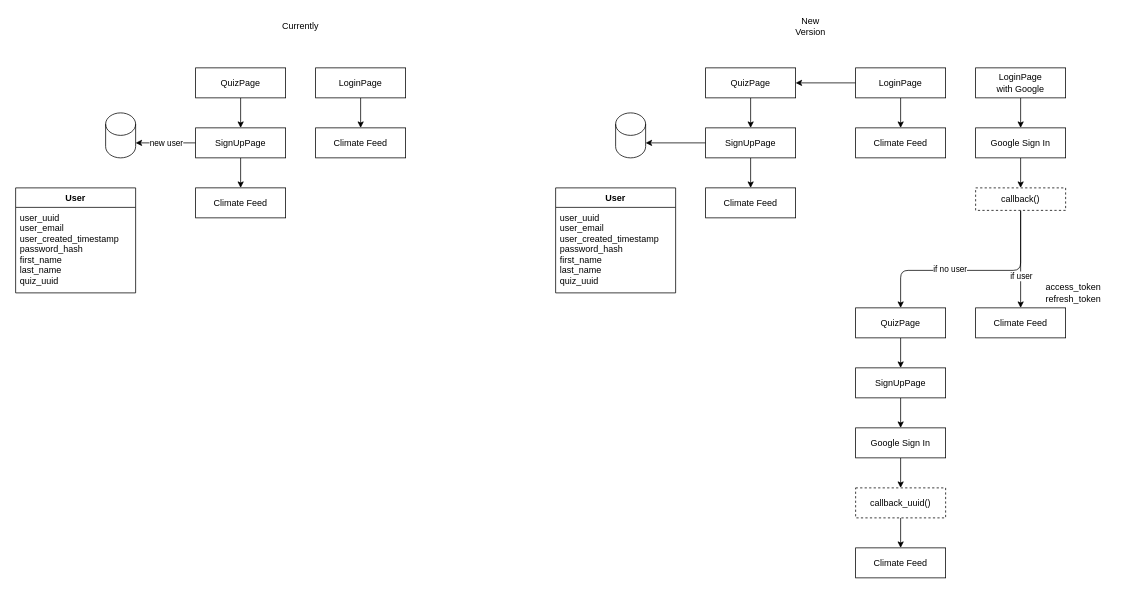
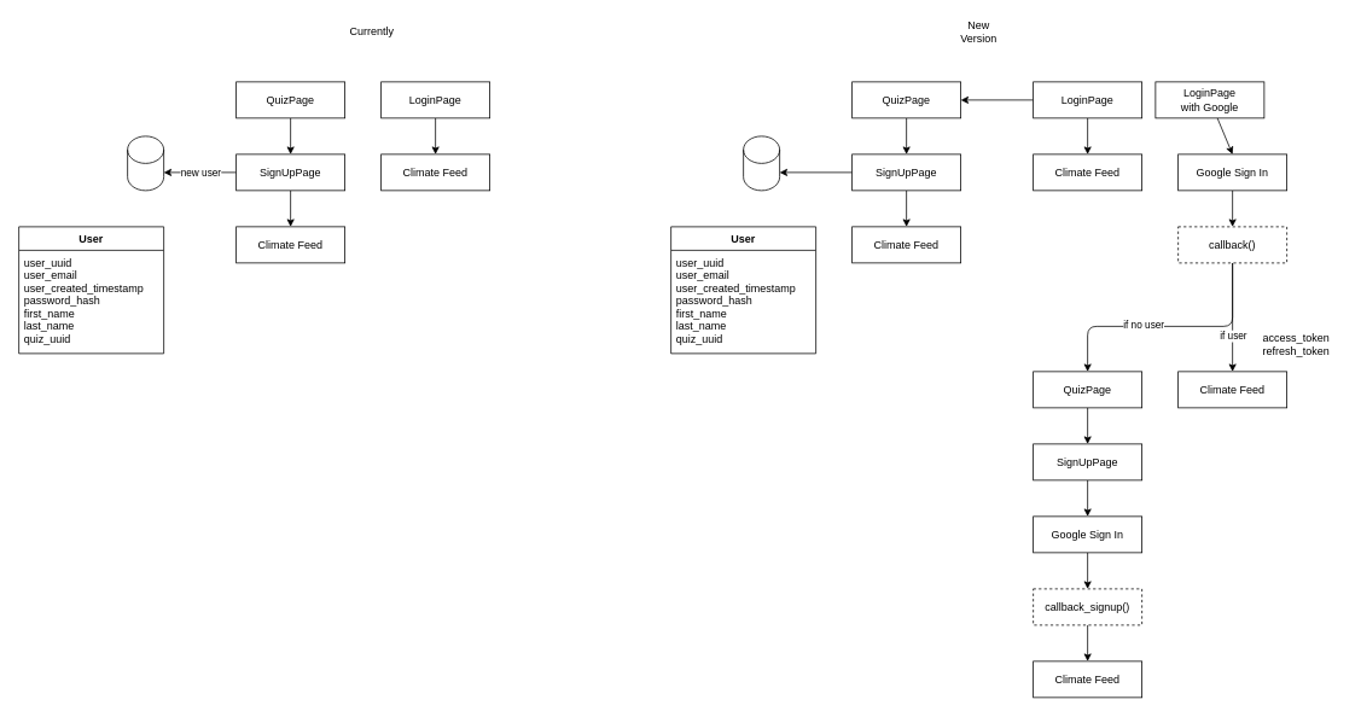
  <mxCell id="0" />
  <mxCell id="1" parent="0" />
  <mxCell id="2" style="edgeStyle=none;html=1;entryX=0.5;entryY=0;entryDx=0;entryDy=0;" edge="1" parent="1" source="3" target="20"><mxGeometry relative="1" as="geometry" /></mxCell>
  <mxCell id="3" value="LoginPage" style="rounded=0;whiteSpace=wrap;html=1;" vertex="1" parent="1"><mxGeometry y="90" width="120" height="40" as="geometry" x="420" /></mxCell>
  <mxCell id="4" style="edgeStyle=none;html=1;entryX=0.5;entryY=0;entryDx=0;entryDy=0;" edge="1" parent="1" source="5" target="9"><mxGeometry relative="1" as="geometry" /></mxCell>
  <mxCell id="5" value="QuizPage" style="rounded=0;whiteSpace=wrap;html=1;" vertex="1" parent="1"><mxGeometry x="260" y="90" width="120" height="40" as="geometry" /></mxCell>
  <mxCell id="6" style="edgeStyle=none;html=1;" edge="1" parent="1" source="9" target="21"><mxGeometry relative="1" as="geometry" /></mxCell>
  <mxCell id="7" style="edgeStyle=none;html=1;" edge="1" parent="1" source="9"><mxGeometry relative="1" as="geometry"><mxPoint x="180" y="190" as="targetPoint" /></mxGeometry></mxCell>
  <mxCell id="8" value="new user" style="edgeLabel;html=1;align=center;verticalAlign=middle;resizable=0;points=[];" vertex="1" connectable="0" parent="7"><mxGeometry x="0.371" y="3" relative="1" as="geometry"><mxPoint x="15" y="-3" as="offset" /></mxGeometry></mxCell>
  <mxCell id="9" value="SignUpPage" style="rounded=0;whiteSpace=wrap;html=1;" vertex="1" parent="1"><mxGeometry x="260" y="170" width="120" height="40" as="geometry" /></mxCell>
- <mxCell id="10" value="Currently" style="text;html=1;strokeColor=none;fillColor=none;align=center;verticalAlign=middle;whiteSpace=wrap;rounded=0;" vertex="1" parent="1"><mxGeometry x="370" y="20" width="60" height="30" as="geometry" /></mxCell>
+ <mxCell id="10" value="Currently" style="text;html=1;strokeColor=none;fillColor=none;align=center;verticalAlign=middle;whiteSpace=wrap;rounded=0;" vertex="1" parent="1"><mxGeometry x="380" y="20" width="60" height="30" as="geometry" /></mxCell>
  <mxCell id="11" style="edgeStyle=none;html=1;entryX=0.5;entryY=0;entryDx=0;entryDy=0;" edge="1" parent="1" source="13" target="29"><mxGeometry relative="1" as="geometry" /></mxCell>
  <mxCell id="12" style="edgeStyle=none;html=1;entryX=1;entryY=0.5;entryDx=0;entryDy=0;" edge="1" parent="1" source="13" target="15"><mxGeometry relative="1" as="geometry" /></mxCell>
  <mxCell id="13" value="LoginPage" style="rounded=0;whiteSpace=wrap;html=1;" vertex="1" parent="1"><mxGeometry x="1140" y="90" width="120" height="40" as="geometry" /></mxCell>
  <mxCell id="14" style="edgeStyle=none;html=1;entryX=0.5;entryY=0;entryDx=0;entryDy=0;" edge="1" parent="1" source="15" target="18"><mxGeometry relative="1" as="geometry" /></mxCell>
  <mxCell id="15" value="QuizPage" style="rounded=0;whiteSpace=wrap;html=1;" vertex="1" parent="1"><mxGeometry x="940" y="90" width="120" height="40" as="geometry" /></mxCell>
  <mxCell id="16" style="edgeStyle=none;html=1;entryX=0.5;entryY=0;entryDx=0;entryDy=0;" edge="1" parent="1" source="18" target="24"><mxGeometry relative="1" as="geometry" /></mxCell>
  <mxCell id="17" style="edgeStyle=none;html=1;" edge="1" parent="1" source="18"><mxGeometry relative="1" as="geometry"><mxPoint x="860" y="190" as="targetPoint" /></mxGeometry></mxCell>
  <mxCell id="18" value="SignUpPage" style="rounded=0;whiteSpace=wrap;html=1;" vertex="1" parent="1"><mxGeometry x="940" y="170" width="120" height="40" as="geometry" /></mxCell>
  <mxCell id="19" value="New Version" style="text;html=1;strokeColor=none;fillColor=none;align=center;verticalAlign=middle;whiteSpace=wrap;rounded=0;" vertex="1" parent="1"><mxGeometry x="1050" y="20" width="60" height="30" as="geometry" /></mxCell>
  <mxCell id="20" value="Climate Feed" style="rounded=0;whiteSpace=wrap;html=1;" vertex="1" parent="1"><mxGeometry y="170" width="120" height="40" as="geometry" x="420" /></mxCell>
  <mxCell id="21" value="Climate Feed" style="rounded=0;whiteSpace=wrap;html=1;" vertex="1" parent="1"><mxGeometry x="260" y="250" width="120" height="40" as="geometry" /></mxCell>
  <mxCell id="22" value="" style="shape=cylinder3;whiteSpace=wrap;html=1;boundedLbl=1;backgroundOutline=1;size=15;" vertex="1" parent="1"><mxGeometry x="140" y="150" width="40" height="60" as="geometry" /></mxCell>
  <mxCell id="23" value="" style="shape=cylinder3;whiteSpace=wrap;html=1;boundedLbl=1;backgroundOutline=1;size=15;" vertex="1" parent="1"><mxGeometry x="820" y="150" width="40" height="60" as="geometry" /></mxCell>
  <mxCell id="24" value="Climate Feed" style="rounded=0;whiteSpace=wrap;html=1;" vertex="1" parent="1"><mxGeometry x="940" y="250" width="120" height="40" as="geometry" /></mxCell>
  <mxCell id="25" value="User" style="swimlane;fontStyle=1;align=center;verticalAlign=top;childLayout=stackLayout;horizontal=1;startSize=26;horizontalStack=0;resizeParent=1;resizeParentMax=0;resizeLast=0;collapsible=1;marginBottom=0;" vertex="1" parent="1"><mxGeometry x="20" y="250" width="160" height="140" as="geometry" /></mxCell>
  <mxCell id="26" value="user_uuid&#10;user_email&#10;user_created_timestamp&#10;password_hash&#10;first_name&#10;last_name&#10;quiz_uuid" style="text;strokeColor=none;fillColor=none;align=left;verticalAlign=top;spacingLeft=4;spacingRight=4;overflow=hidden;rotatable=0;points=[[0,0.5],[1,0.5]];portConstraint=eastwest;" vertex="1" parent="25"><mxGeometry y="26" width="160" height="114" as="geometry" /></mxCell>
  <mxCell id="27" value="User" style="swimlane;fontStyle=1;align=center;verticalAlign=top;childLayout=stackLayout;horizontal=1;startSize=26;horizontalStack=0;resizeParent=1;resizeParentMax=0;resizeLast=0;collapsible=1;marginBottom=0;" vertex="1" parent="1"><mxGeometry x="740" y="250" width="160" height="140" as="geometry" /></mxCell>
  <mxCell id="28" value="user_uuid&#10;user_email&#10;user_created_timestamp&#10;password_hash&#10;first_name&#10;last_name&#10;quiz_uuid" style="text;strokeColor=none;fillColor=none;align=left;verticalAlign=top;spacingLeft=4;spacingRight=4;overflow=hidden;rotatable=0;points=[[0,0.5],[1,0.5]];portConstraint=eastwest;" vertex="1" parent="27"><mxGeometry y="26" width="160" height="114" as="geometry" /></mxCell>
  <mxCell id="29" value="Climate Feed" style="rounded=0;whiteSpace=wrap;html=1;" vertex="1" parent="1"><mxGeometry x="1140" y="170" width="120" height="40" as="geometry" /></mxCell>
  <mxCell id="30" style="edgeStyle=none;html=1;entryX=0.5;entryY=0;entryDx=0;entryDy=0;" edge="1" parent="1" source="31" target="34"><mxGeometry relative="1" as="geometry" /></mxCell>
- <mxCell id="31" value="LoginPage&lt;br&gt;with Google" style="rounded=0;whiteSpace=wrap;html=1;" vertex="1" parent="1"><mxGeometry x="1300" y="90" width="120" height="40" as="geometry" /></mxCell>
+ <mxCell id="31" value="LoginPage&lt;br&gt;with Google" style="rounded=0;whiteSpace=wrap;html=1;" vertex="1" parent="1"><mxGeometry x="1275" y="90" width="120" height="40" as="geometry" /></mxCell>
  <mxCell id="32" value="Climate Feed" style="rounded=0;whiteSpace=wrap;html=1;" vertex="1" parent="1"><mxGeometry x="1300" y="410" width="120" height="40" as="geometry" /></mxCell>
  <mxCell id="33" style="edgeStyle=orthogonalEdgeStyle;html=1;entryX=0.5;entryY=0;entryDx=0;entryDy=0;" edge="1" parent="1" source="34" target="40"><mxGeometry relative="1" as="geometry" /></mxCell>
  <mxCell id="34" value="Google Sign In" style="rounded=0;whiteSpace=wrap;html=1;" vertex="1" parent="1"><mxGeometry x="1300" y="170" width="120" height="40" as="geometry" /></mxCell>
- <mxCell id="35" value="access_token&lt;br&gt;refresh_token" style="text;html=1;align=center;verticalAlign=middle;resizable=0;points=[];autosize=1;strokeColor=none;fillColor=none;" vertex="1" parent="1"><mxGeometry x="1380" y="370" width="100" height="40" as="geometry" /></mxCell>
+ <mxCell id="35" value="access_token&lt;br&gt;refresh_token" style="text;html=1;align=center;verticalAlign=middle;resizable=0;points=[];autosize=1;strokeColor=none;fillColor=none;" vertex="1" parent="1"><mxGeometry x="1380" y="360" width="100" height="40" as="geometry" /></mxCell>
  <mxCell id="36" style="edgeStyle=orthogonalEdgeStyle;html=1;entryX=0.5;entryY=0;entryDx=0;entryDy=0;" edge="1" parent="1" source="40" target="32"><mxGeometry relative="1" as="geometry" /></mxCell>
  <mxCell id="37" value="if user" style="edgeLabel;html=1;align=center;verticalAlign=middle;resizable=0;points=[];" vertex="1" connectable="0" parent="36"><mxGeometry x="0.333" relative="1" as="geometry"><mxPoint as="offset" /></mxGeometry></mxCell>
  <mxCell id="38" style="edgeStyle=orthogonalEdgeStyle;html=1;" edge="1" parent="1" source="40" target="42"><mxGeometry relative="1" as="geometry"><Array as="points"><mxPoint x="1360" y="360" /><mxPoint x="1200" y="360" /></Array></mxGeometry></mxCell>
  <mxCell id="39" value="if no user" style="edgeLabel;html=1;align=center;verticalAlign=middle;resizable=0;points=[];" vertex="1" connectable="0" parent="38"><mxGeometry x="0.207" y="-2" relative="1" as="geometry"><mxPoint as="offset" /></mxGeometry></mxCell>
- <mxCell id="40" value="callback()" style="rounded=0;whiteSpace=wrap;html=1;dashed=1;" vertex="1" parent="1"><mxGeometry x="1300" y="250" width="120" height="30" as="geometry" /></mxCell>
+ <mxCell id="40" value="callback()" style="rounded=0;whiteSpace=wrap;html=1;dashed=1;" vertex="1" parent="1"><mxGeometry x="1300" y="250" width="120" height="40" as="geometry" /></mxCell>
  <mxCell id="41" style="edgeStyle=orthogonalEdgeStyle;html=1;entryX=0.5;entryY=0;entryDx=0;entryDy=0;" edge="1" parent="1" source="42" target="44"><mxGeometry relative="1" as="geometry" /></mxCell>
  <mxCell id="42" value="QuizPage" style="rounded=0;whiteSpace=wrap;html=1;" vertex="1" parent="1"><mxGeometry x="1140" y="410" width="120" height="40" as="geometry" /></mxCell>
  <mxCell id="43" style="edgeStyle=orthogonalEdgeStyle;html=1;entryX=0.5;entryY=0;entryDx=0;entryDy=0;" edge="1" parent="1" source="44" target="46"><mxGeometry relative="1" as="geometry" /></mxCell>
  <mxCell id="44" value="SignUpPage" style="rounded=0;whiteSpace=wrap;html=1;" vertex="1" parent="1"><mxGeometry x="1140" y="490" width="120" height="40" as="geometry" /></mxCell>
  <mxCell id="45" style="edgeStyle=orthogonalEdgeStyle;html=1;entryX=0.5;entryY=0;entryDx=0;entryDy=0;" edge="1" parent="1" source="46" target="48"><mxGeometry relative="1" as="geometry" /></mxCell>
  <mxCell id="46" value="Google Sign In" style="rounded=0;whiteSpace=wrap;html=1;" vertex="1" parent="1"><mxGeometry x="1140" y="570" width="120" height="40" as="geometry" /></mxCell>
  <mxCell id="47" style="edgeStyle=orthogonalEdgeStyle;html=1;" edge="1" parent="1" source="48" target="49"><mxGeometry relative="1" as="geometry" /></mxCell>
- <mxCell id="48" value="callback_uuid()" style="rounded=0;whiteSpace=wrap;html=1;dashed=1;" vertex="1" parent="1"><mxGeometry x="1140" y="650" width="120" height="40" as="geometry" /></mxCell>
+ <mxCell id="48" value="callback_signup()" style="rounded=0;whiteSpace=wrap;html=1;dashed=1;" vertex="1" parent="1"><mxGeometry x="1140" y="650" width="120" height="40" as="geometry" /></mxCell>
  <mxCell id="49" value="Climate Feed" style="rounded=0;whiteSpace=wrap;html=1;" vertex="1" parent="1"><mxGeometry x="1140" y="730" width="120" height="40" as="geometry" /></mxCell>
